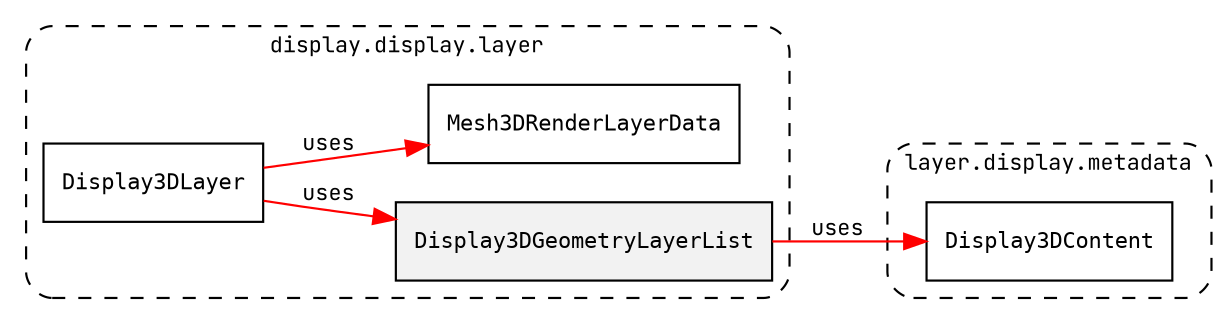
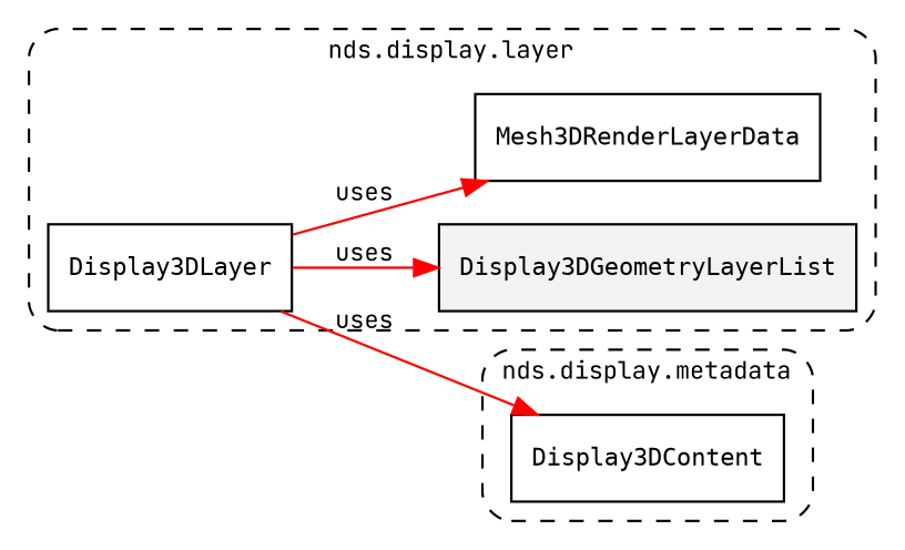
  digraph {
    fontname="JetBrains Mono"
    fontsize=10
    rankdir=LR
    node [fontname="JetBrains Mono" fontsize=10 shape=box]
    edge [color=red fontname="JetBrains Mono" fontsize=10]
    n1 [fillcolor="#0000000D" label=<<font face="monospace"><table align="center" border="0" cellspacing="0" cellpadding="0"><tr><td href="../../../content/packages/nds.display.layer.html#Structure-Display3DGeometryLayerList" title="Structure defined in nds.display.layer">Display3DGeometryLayerList</td></tr></table></font>> style=filled]
    n2 [label=<<font face="monospace"><table align="center" border="0" cellspacing="0" cellpadding="0"><tr><td href="../../../content/packages/nds.display.layer.html#Structure-Mesh3DRenderLayerData" title="Structure defined in nds.display.layer">Mesh3DRenderLayerData</td></tr></table></font>>]
    n3 [label=<<font face="monospace"><table align="center" border="0" cellspacing="0" cellpadding="0"><tr><td href="../../../content/packages/nds.display.layer.html#Structure-Display3DLayer" title="Structure defined in nds.display.layer">Display3DLayer</td></tr></table></font>>]
    n4 [label=<<font face="monospace"><table align="center" border="0" cellspacing="0" cellpadding="0"><tr><td href="../../../content/packages/nds.display.metadata.html#Bitmask-Display3DContent" title="Bitmask defined in nds.display.metadata">Display3DContent</td></tr></table></font>>]
    subgraph cluster_1 {
-     label="display.display.layer"
+     label="nds.display.layer"
      style="dashed, rounded"
      n1
      n2
      n3
    }
    subgraph cluster_2 {
-     label="layer.display.metadata"
+     label="nds.display.metadata"
      style="dashed, rounded"
      n4
    }
-   n1 -> n4 [label=uses]
+   n3 -> n4 [label=uses]
    n3 -> n1 [label=uses]
    n3 -> n2 [label=uses]
  }
